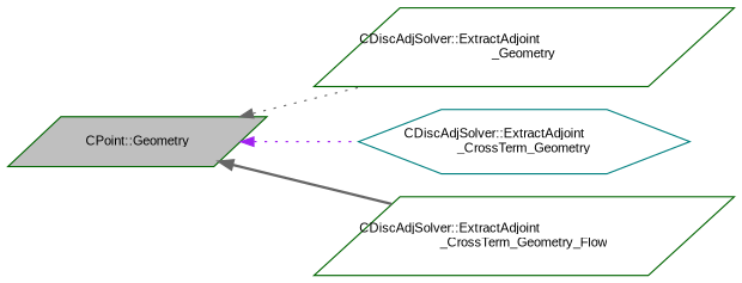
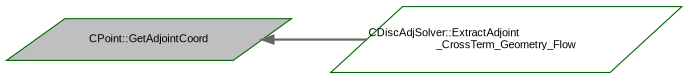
  digraph {
    fontname="Liberation Sans"
    rankdir=LR
    node [color=darkgreen fillcolor=white fontname="Liberation Sans" fontsize=10 shape=parallelogram style=filled]
    edge [color=gray40 dir=back fontname="Liberation Sans" fontsize=10 labelfontname=Helvetica labelfontsize=10 style=dotted]
-   n1 [fillcolor=grey75 fontcolor=black height=0.2 label="CPoint::Geometry" width=0.4]
-   n2 [height=0.2 label="CDiscAdjSolver::ExtractAdjoint\l_Geometry" width=0.4]
-   n3 [color=teal height=0.2 label="CDiscAdjSolver::ExtractAdjoint\l_CrossTerm_Geometry" shape=hexagon width=0.4]
+   n1 [fillcolor=grey75 fontcolor=black height=0.2 label="CPoint::GetAdjointCoord" width=0.4]
    n4 [height=0.2 label="CDiscAdjSolver::ExtractAdjoint\l_CrossTerm_Geometry_Flow" width=0.4]
-   n1 -> n2
-   n1 -> n3 [color=purple]
    n1 -> n4 [style=bold]
  }
